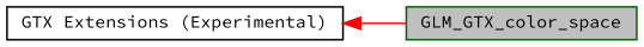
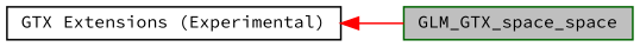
  digraph {
    rankdir=LR
    fontname="Source Code Pro"
    node [fontname="Source Code Pro" fontsize=10 shape=box style=filled]
-   n1 [color=darkgreen fillcolor=grey75 fontcolor=black height=0.2 label=GLM_GTX_color_space width=0.4]
+   n1 [color=darkgreen fillcolor=grey75 fontcolor=black height=0.2 label=GLM_GTX_space_space width=0.4]
    n2 [color=black fillcolor=white height=0.2 label="GTX Extensions (Experimental)" width=0.4]
    n2 -> n1 [dir=back fontname="Source Code Pro" fontsize=10 labelfontname=Helvetica labelfontsize=10 shape=plaintext style=solid color=red]
  }
